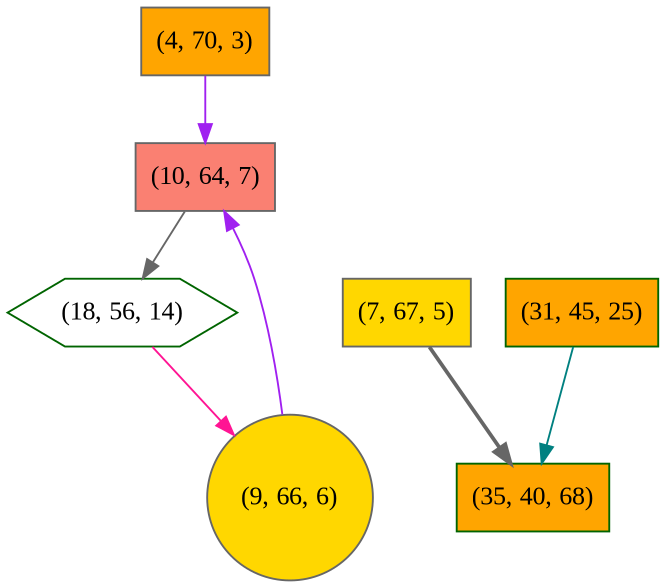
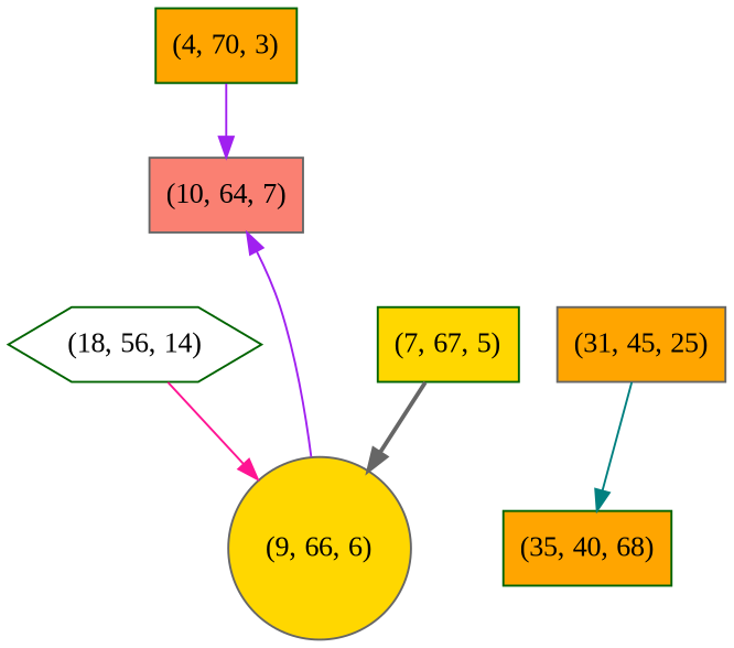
  digraph {
    fontname="Liberation Serif"
    node [color=gray40 fillcolor=orange fontname="Liberation Serif" shape=box style=filled]
    edge [color=gray40 fontname="Liberation Serif" style=solid]
    "(10, 64, 7)" [fillcolor=salmon]
-   "(4, 70, 3)"
-   "(7, 67, 5)" [fillcolor=gold]
+   "(4, 70, 3)" [color=darkgreen]
+   "(7, 67, 5)" [color=darkgreen fillcolor=gold]
    "(9, 66, 6)" [fillcolor=gold shape=circle]
    "(18, 56, 14)" [color=darkgreen fillcolor=white shape=hexagon]
    n6 [color=darkgreen label="(35, 40, 68)"]
-   "(31, 45, 25)" [color=darkgreen]
-   "(10, 64, 7)" -> "(18, 56, 14)"
+   "(31, 45, 25)"
    "(4, 70, 3)" -> "(10, 64, 7)" [color=purple]
-   "(7, 67, 5)" -> n6 [style=bold]
+   "(7, 67, 5)" -> "(9, 66, 6)" [style=bold]
    "(9, 66, 6)" -> "(10, 64, 7)" [color=purple]
    "(18, 56, 14)" -> "(9, 66, 6)" [color=deeppink]
    "(31, 45, 25)" -> n6 [color=teal]
  }
